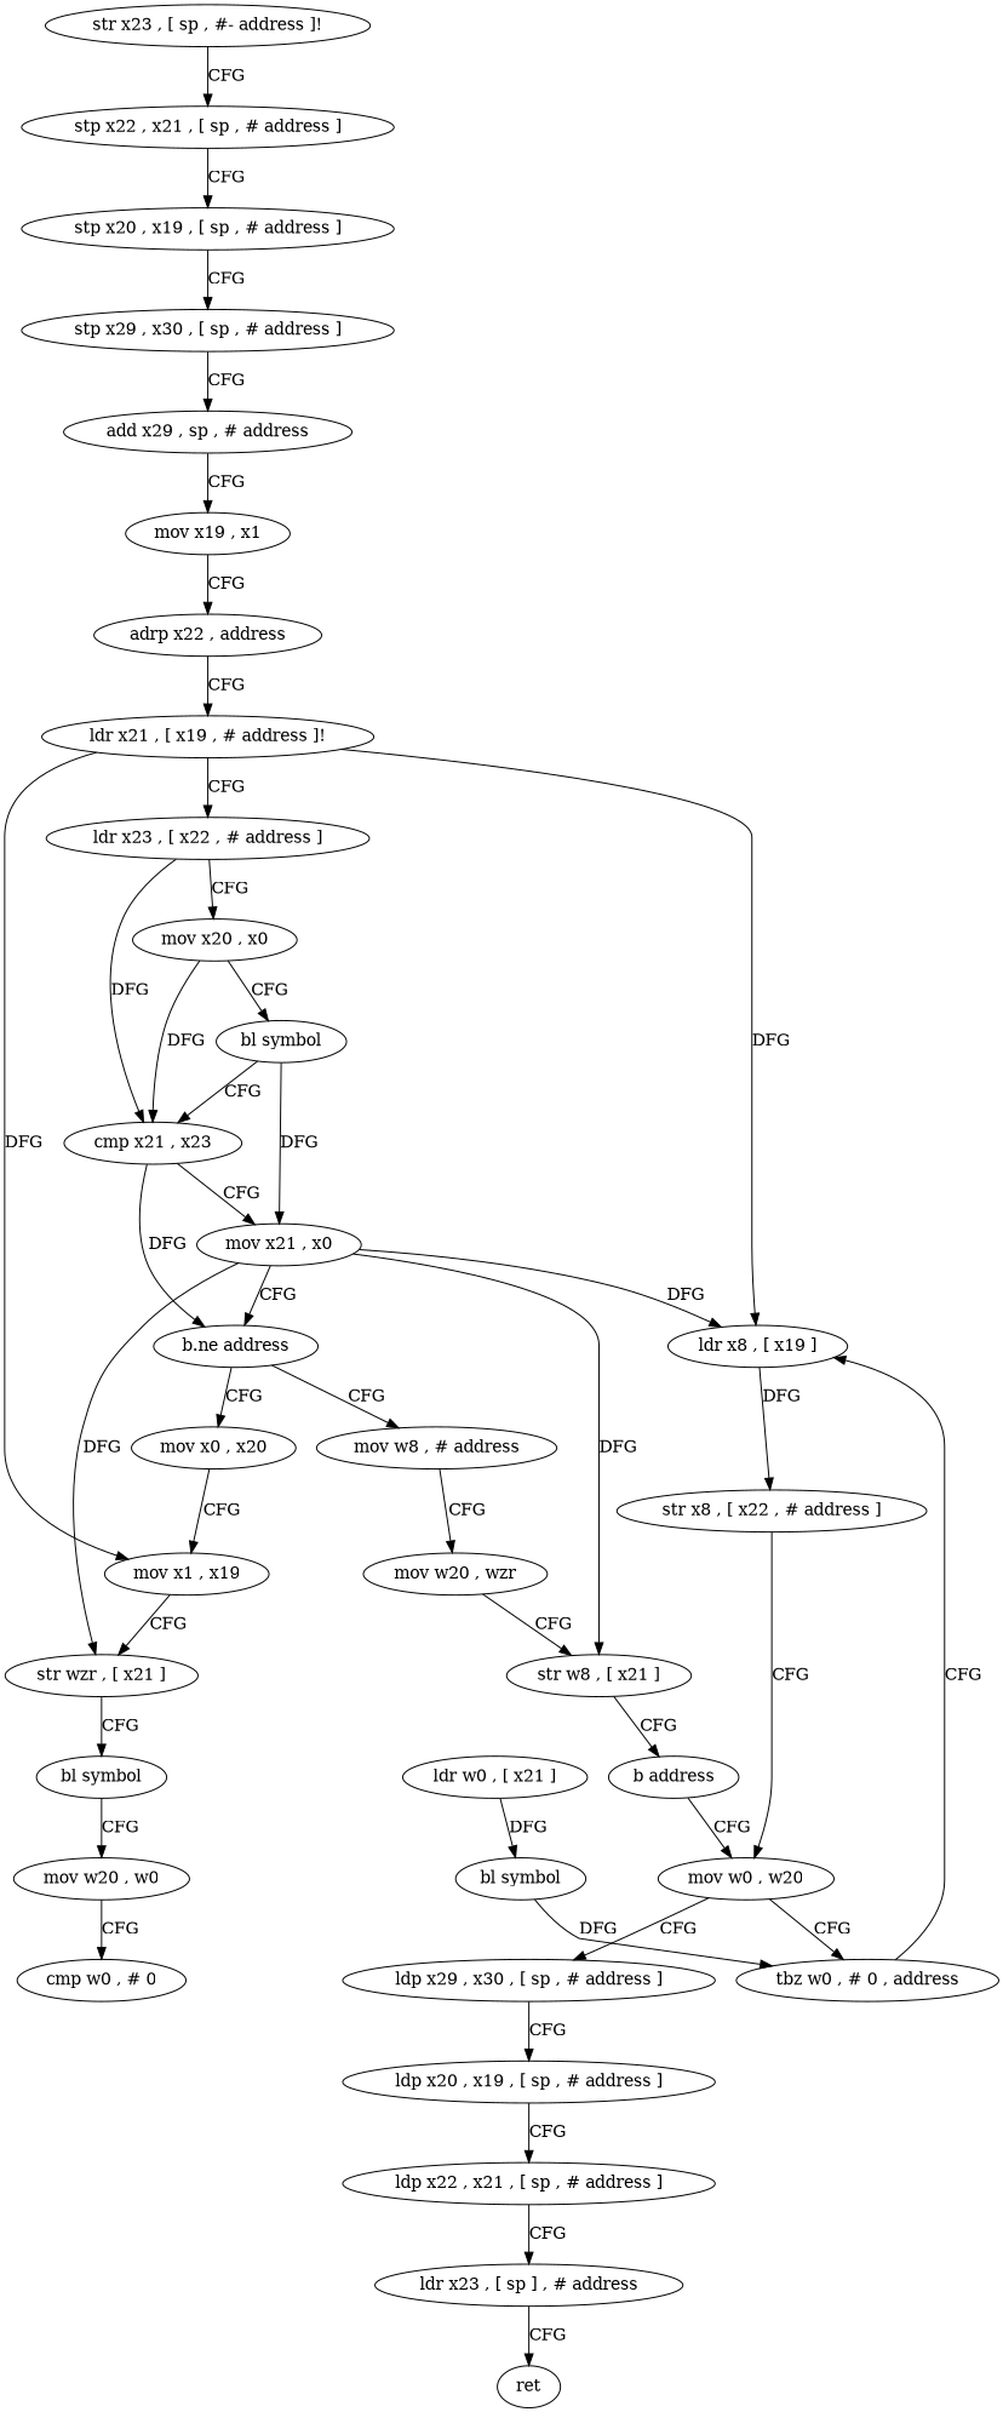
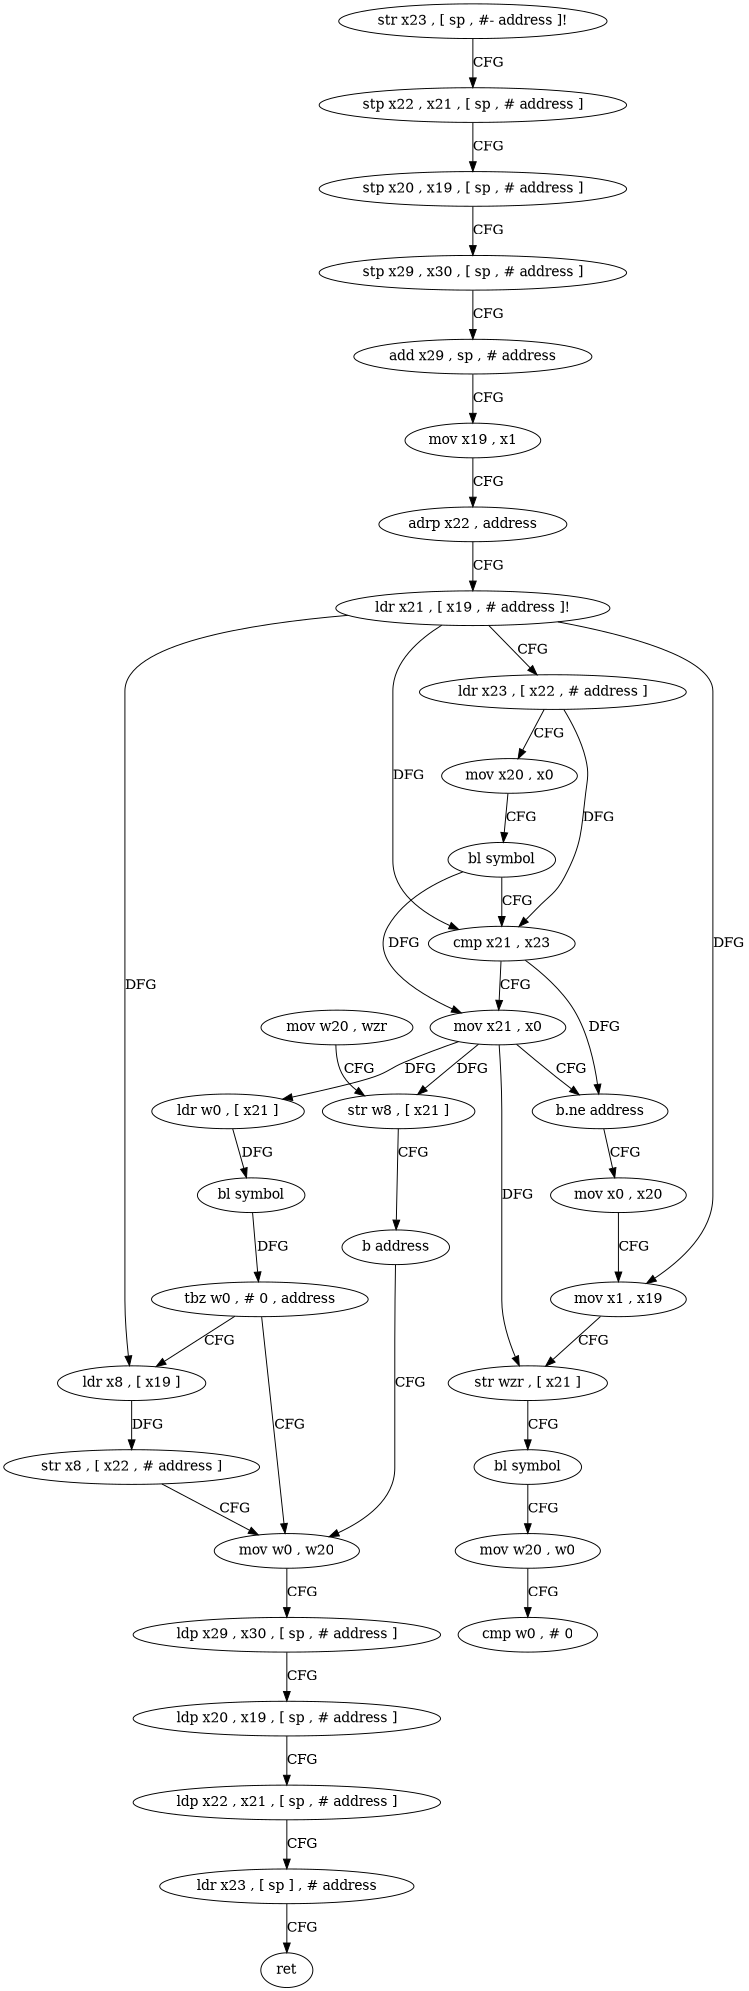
  digraph {
    n1 [label="str x23 , [ sp , #- address ]!"]
    n2 [label="stp x22 , x21 , [ sp , # address ]"]
    n3 [label="stp x20 , x19 , [ sp , # address ]"]
    n4 [label="stp x29 , x30 , [ sp , # address ]"]
    n5 [label="add x29 , sp , # address"]
    n6 [label="mov x19 , x1"]
    n7 [label="adrp x22 , address"]
    n8 [label="ldr x21 , [ x19 , # address ]!"]
    n9 [label="ldr x23 , [ x22 , # address ]"]
    n10 [label="cmp x21 , x23"]
    n11 [label="mov x1 , x19"]
    n12 [label="ldr x8 , [ x19 ]"]
    n13 [label="mov x20 , x0"]
    n14 [label="mov x21 , x0"]
    n15 [label="b.ne address"]
    n16 [label="str wzr , [ x21 ]"]
    n17 [label="str x8 , [ x22 , # address ]"]
    n18 [label="bl symbol"]
    n19 [label="ldr w0 , [ x21 ]"]
    n20 [label="str w8 , [ x21 ]"]
    n21 [label="mov x0 , x20"]
-   n22 [label="mov w8 , # address"]
    n23 [label="bl symbol"]
    n24 [label="bl symbol"]
    n25 [label="b address"]
    n26 [label="mov w20 , wzr"]
    n27 [label="mov w20 , w0"]
    n28 [label="cmp w0 , # 0"]
    n29 [label="mov w0 , w20"]
    n30 [label="ldp x29 , x30 , [ sp , # address ]"]
    n31 [label="ldp x20 , x19 , [ sp , # address ]"]
    n32 [label="tbz w0 , # 0 , address"]
    n33 [label="ldp x22 , x21 , [ sp , # address ]"]
    n34 [label="ldr x23 , [ sp ] , # address"]
    n35 [label=ret]
    n1 -> n2 [label=CFG]
    n2 -> n3 [label=CFG]
    n3 -> n4 [label=CFG]
    n4 -> n5 [label=CFG]
    n5 -> n6 [label=CFG]
    n6 -> n7 [label=CFG]
    n7 -> n8 [label=CFG]
    n8 -> n9 [label=CFG]
-   n13 -> n10 [label=DFG]
+   n8 -> n10 [label=DFG]
    n8 -> n11 [label=DFG]
    n8 -> n12 [label=DFG]
    n9 -> n10 [label=DFG]
    n9 -> n13 [label=CFG]
    n10 -> n14 [label=CFG]
    n10 -> n15 [label=DFG]
    n11 -> n16 [label=CFG]
    n12 -> n17 [label=DFG]
    n13 -> n18 [label=CFG]
    n14 -> n15 [label=CFG]
    n14 -> n16 [label=DFG]
-   n14 -> n12 [label=DFG]
+   n14 -> n19 [label=DFG]
    n14 -> n20 [label=DFG]
    n15 -> n21 [label=CFG]
-   n15 -> n22 [label=CFG]
    n16 -> n23 [label=CFG]
    n17 -> n29 [label=CFG]
    n18 -> n10 [label=CFG]
    n18 -> n14 [label=DFG]
    n19 -> n24 [label=DFG]
    n20 -> n25 [label=CFG]
    n21 -> n11 [label=CFG]
-   n22 -> n26 [label=CFG]
    n23 -> n27 [label=CFG]
    n24 -> n32 [label=DFG]
    n25 -> n29 [label=CFG]
    n26 -> n20 [label=CFG]
    n27 -> n28 [label=CFG]
    n29 -> n30 [label=CFG]
    n30 -> n31 [label=CFG]
    n31 -> n33 [label=CFG]
    n32 -> n12 [label=CFG]
-   n29 -> n32 [label=CFG]
+   n32 -> n29 [label=CFG]
    n33 -> n34 [label=CFG]
    n34 -> n35 [label=CFG]
  }
